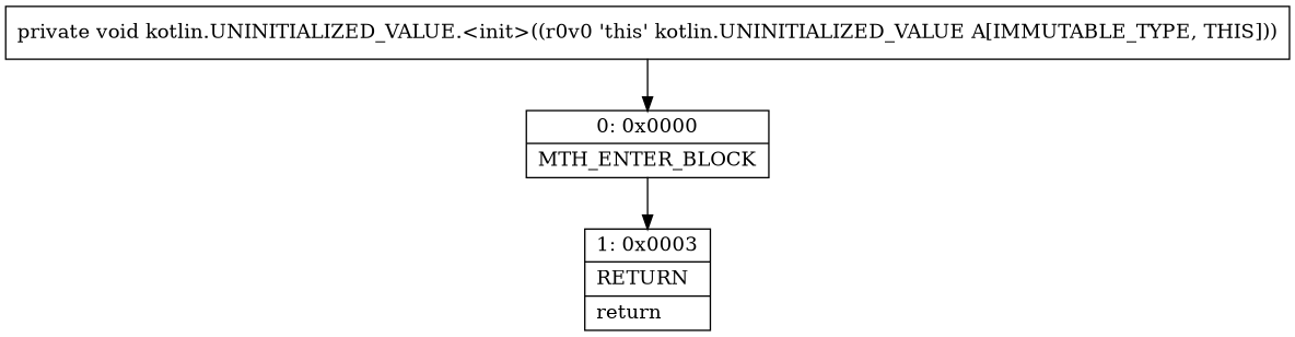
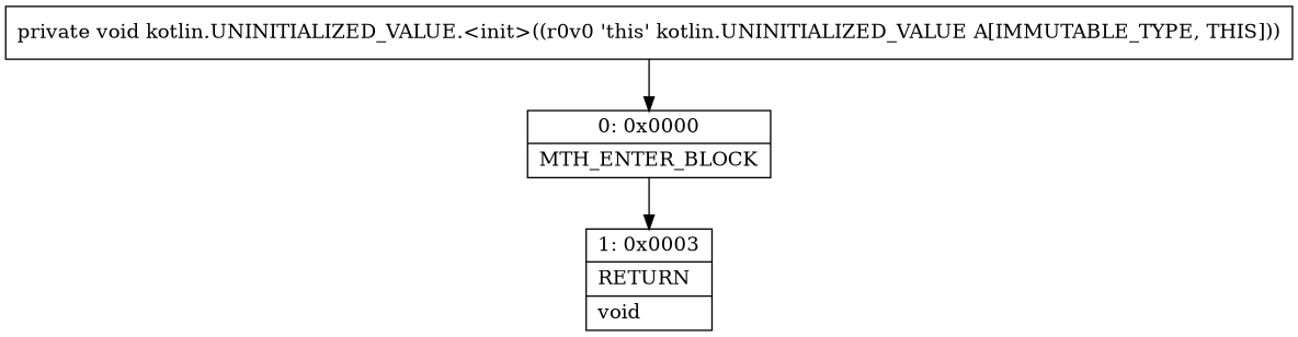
  digraph {
    node [shape=record]
    n1 [label="{0\:\ 0x0000|MTH_ENTER_BLOCK\l}"]
-   n2 [label="{1\:\ 0x0003|RETURN\l|return\l}"]
+   n2 [label="{1\:\ 0x0003|RETURN\l|void\l}"]
    n3 [label="{private void kotlin.UNINITIALIZED_VALUE.\<init\>((r0v0 'this' kotlin.UNINITIALIZED_VALUE A[IMMUTABLE_TYPE, THIS])) }"]
    n1 -> n2
    n3 -> n1
  }
